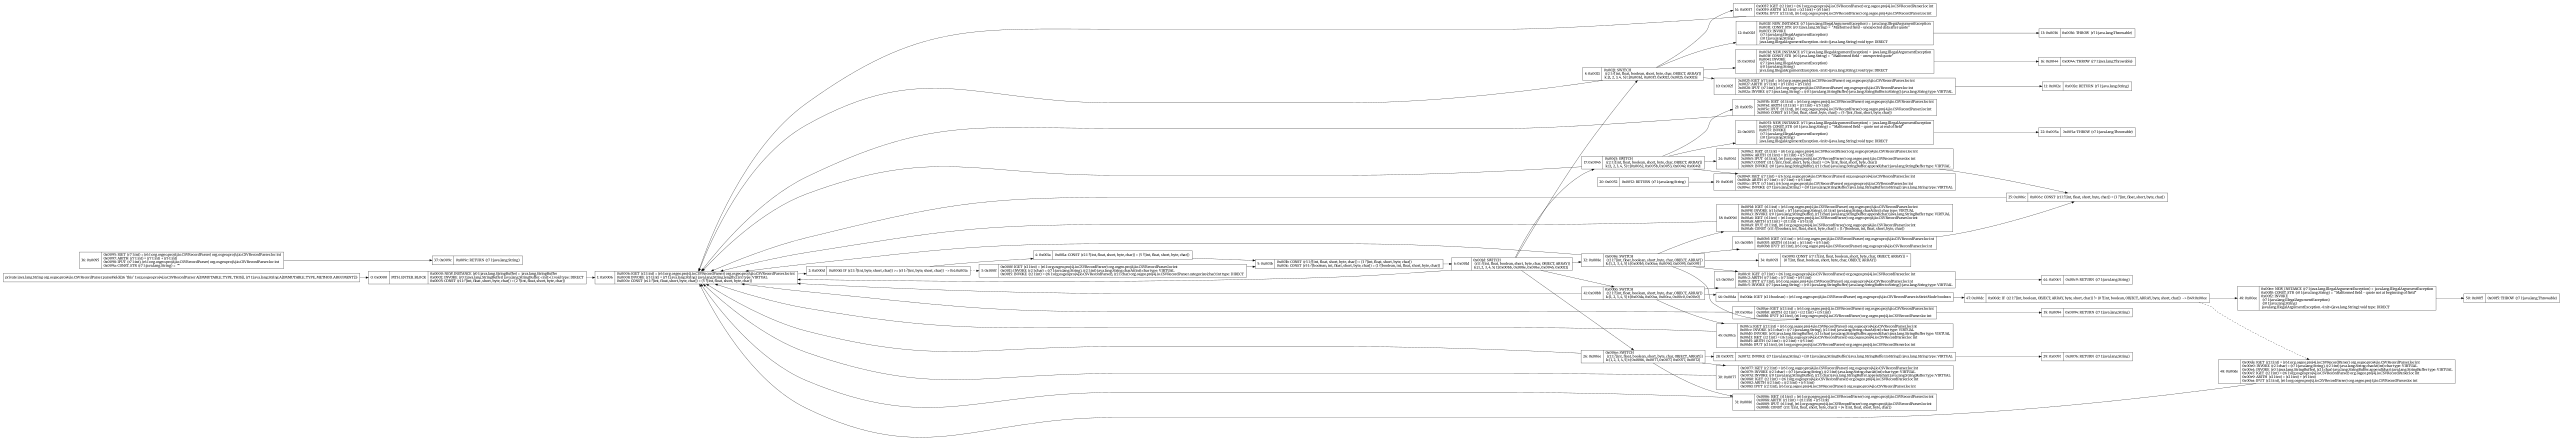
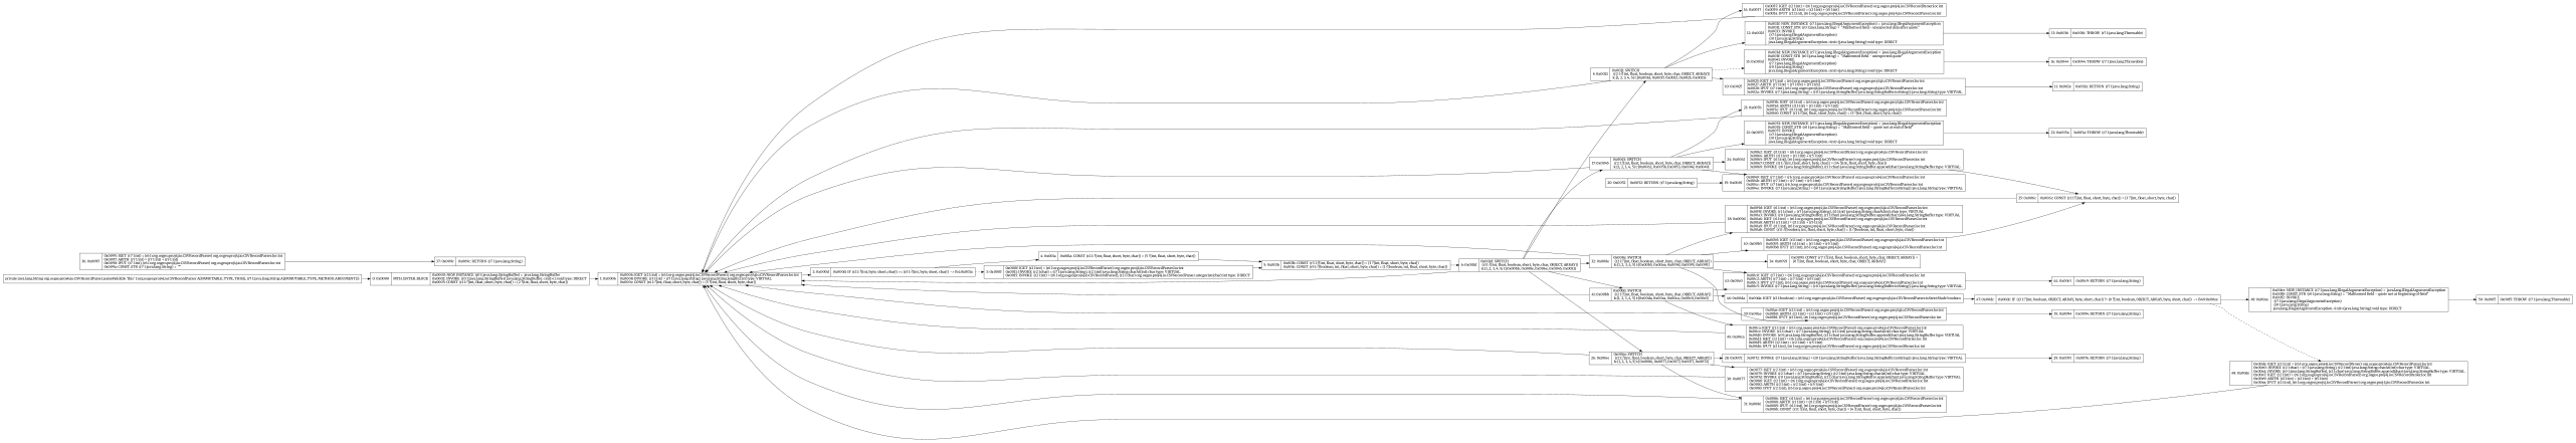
  digraph {
    fontname=Merriweather
    rankdir=LR
    node [fontname=Merriweather shape=record]
    edge [fontname=Merriweather]
    n1 [label="{0\:\ 0x0000|MTH_ENTER_BLOCK\l|0x0000: NEW_INSTANCE  (r0 I:java.lang.StringBuffer) =  java.lang.StringBuffer \l0x0002: INVOKE  (r0 I:java.lang.StringBuffer) java.lang.StringBuffer.\<init\>():void type: DIRECT \l0x0005: CONST  (r1 I:?[int, float, short, byte, char]) = (2 ?[int, float, short, byte, char]) \l}"]
    n2 [label="{1\:\ 0x0006|0x0006: IGET  (r2 I:int) = (r6 I:org.osgeo.proj4j.io.CSVRecordParser) org.osgeo.proj4j.io.CSVRecordParser.loc int \l0x0008: INVOKE  (r3 I:int) = (r7 I:java.lang.String) java.lang.String.length():int type: VIRTUAL \l0x000c: CONST  (r4 I:?[int, float, short, byte, char]) = (5 ?[int, float, short, byte, char]) \l}"]
    n3 [label="{2\:\ 0x000d|0x000d: IF  (r2 I:?[int, byte, short, char]) \>= (r3 I:?[int, byte, short, char])  \-\> B:4:0x001a \l}"]
    n4 [label="{3\:\ 0x000f|0x000f: IGET  (r2 I:int) = (r6 I:org.osgeo.proj4j.io.CSVRecordParser) org.osgeo.proj4j.io.CSVRecordParser.loc int \l0x0011: INVOKE  (r2 I:char) = (r7 I:java.lang.String), (r2 I:int) java.lang.String.charAt(int):char type: VIRTUAL \l0x0015: INVOKE  (r2 I:int) = (r6 I:org.osgeo.proj4j.io.CSVRecordParser), (r2 I:char) org.osgeo.proj4j.io.CSVRecordParser.categorize(char):int type: DIRECT \l}"]
    n5 [label="{4\:\ 0x001a|0x001a: CONST  (r2 I:?[int, float, short, byte, char]) = (5 ?[int, float, short, byte, char]) \l}"]
    n6 [label="{5\:\ 0x001b|0x001b: CONST  (r3 I:?[int, float, short, byte, char]) = (3 ?[int, float, short, byte, char]) \l0x001c: CONST  (r5 I:?[boolean, int, float, short, byte, char]) = (1 ?[boolean, int, float, short, byte, char]) \l}"]
    n7 [label="{6\:\ 0x001d|0x001d: SWITCH  \l  (r1 I:?[int, float, boolean, short, byte, char, OBJECT, ARRAY])\l k:[1, 2, 3, 4, 5] t:[0x00bb, 0x008e, 0x006e, 0x0045, 0x0021] \l}"]
    n8 [label="{8\:\ 0x0021|0x0021: SWITCH  \l  (r2 I:?[int, float, boolean, short, byte, char, OBJECT, ARRAY])\l k:[1, 2, 3, 4, 5] t:[0x003d, 0x0037, 0x002f, 0x0025, 0x0025] \l}"]
    n9 [label="{17\:\ 0x0045|0x0045: SWITCH  \l  (r2 I:?[int, float, boolean, short, byte, char, OBJECT, ARRAY])\l k:[1, 2, 3, 4, 5] t:[0x0062, 0x005b, 0x0053, 0x0049, 0x0049] \l}"]
    n10 [label="{26\:\ 0x006e|0x006e: SWITCH  \l  (r2 I:?[int, float, boolean, short, byte, char, OBJECT, ARRAY])\l k:[1, 2, 3, 4, 5] t:[0x0086, 0x0077, 0x0077, 0x0077, 0x0072] \l}"]
    n11 [label="{32\:\ 0x008e|0x008e: SWITCH  \l  (r2 I:?[int, float, boolean, short, byte, char, OBJECT, ARRAY])\l k:[1, 2, 3, 4, 5] t:[0x00b5, 0x00ae, 0x009d, 0x0095, 0x0093] \l}"]
    n12 [label="{41\:\ 0x00bb|0x00bb: SWITCH  \l  (r2 I:?[int, float, boolean, short, byte, char, OBJECT, ARRAY])\l k:[1, 2, 3, 4, 5] t:[0x00da, 0x00ca, 0x00ca, 0x00c0, 0x00c0] \l}"]
    n13 [label="{10\:\ 0x0025|0x0025: IGET  (r7 I:int) = (r6 I:org.osgeo.proj4j.io.CSVRecordParser) org.osgeo.proj4j.io.CSVRecordParser.loc int \l0x0027: ARITH  (r7 I:int) = (r7 I:int) + (r5 I:int) \l0x0028: IPUT  (r7 I:int), (r6 I:org.osgeo.proj4j.io.CSVRecordParser) org.osgeo.proj4j.io.CSVRecordParser.loc int \l0x002a: INVOKE  (r7 I:java.lang.String) = (r0 I:java.lang.StringBuffer) java.lang.StringBuffer.toString():java.lang.String type: VIRTUAL \l}"]
    n14 [label="{12\:\ 0x002f|0x002f: NEW_INSTANCE  (r7 I:java.lang.IllegalArgumentException) =  java.lang.IllegalArgumentException \l0x0031: CONST_STR  (r0 I:java.lang.String) =  \"Malformed field \- unexpected data after quote\" \l0x0033: INVOKE  \l  (r7 I:java.lang.IllegalArgumentException)\l  (r0 I:java.lang.String)\l java.lang.IllegalArgumentException.\<init\>(java.lang.String):void type: DIRECT \l}"]
    n15 [label="{14\:\ 0x0037|0x0037: IGET  (r2 I:int) = (r6 I:org.osgeo.proj4j.io.CSVRecordParser) org.osgeo.proj4j.io.CSVRecordParser.loc int \l0x0039: ARITH  (r2 I:int) = (r2 I:int) + (r5 I:int) \l0x003a: IPUT  (r2 I:int), (r6 I:org.osgeo.proj4j.io.CSVRecordParser) org.osgeo.proj4j.io.CSVRecordParser.loc int \l}"]
    n16 [label="{15\:\ 0x003d|0x003d: NEW_INSTANCE  (r7 I:java.lang.IllegalArgumentException) =  java.lang.IllegalArgumentException \l0x003f: CONST_STR  (r0 I:java.lang.String) =  \"Malformed field \- unexpected quote\" \l0x0041: INVOKE  \l  (r7 I:java.lang.IllegalArgumentException)\l  (r0 I:java.lang.String)\l java.lang.IllegalArgumentException.\<init\>(java.lang.String):void type: DIRECT \l}"]
    n17 [label="{19\:\ 0x0049|0x0049: IGET  (r7 I:int) = (r6 I:org.osgeo.proj4j.io.CSVRecordParser) org.osgeo.proj4j.io.CSVRecordParser.loc int \l0x004b: ARITH  (r7 I:int) = (r7 I:int) + (r5 I:int) \l0x004c: IPUT  (r7 I:int), (r6 I:org.osgeo.proj4j.io.CSVRecordParser) org.osgeo.proj4j.io.CSVRecordParser.loc int \l0x004e: INVOKE  (r7 I:java.lang.String) = (r0 I:java.lang.StringBuffer) java.lang.StringBuffer.toString():java.lang.String type: VIRTUAL \l}"]
    n18 [label="{21\:\ 0x0053|0x0053: NEW_INSTANCE  (r7 I:java.lang.IllegalArgumentException) =  java.lang.IllegalArgumentException \l0x0055: CONST_STR  (r0 I:java.lang.String) =  \"Malformed field \- quote not at end of field\" \l0x0057: INVOKE  \l  (r7 I:java.lang.IllegalArgumentException)\l  (r0 I:java.lang.String)\l java.lang.IllegalArgumentException.\<init\>(java.lang.String):void type: DIRECT \l}"]
    n19 [label="{23\:\ 0x005b|0x005b: IGET  (r1 I:int) = (r6 I:org.osgeo.proj4j.io.CSVRecordParser) org.osgeo.proj4j.io.CSVRecordParser.loc int \l0x005d: ARITH  (r1 I:int) = (r1 I:int) + (r5 I:int) \l0x005e: IPUT  (r1 I:int), (r6 I:org.osgeo.proj4j.io.CSVRecordParser) org.osgeo.proj4j.io.CSVRecordParser.loc int \l0x0060: CONST  (r1 I:?[int, float, short, byte, char]) = (5 ?[int, float, short, byte, char]) \l}"]
    n20 [label="{24\:\ 0x0062|0x0062: IGET  (r1 I:int) = (r6 I:org.osgeo.proj4j.io.CSVRecordParser) org.osgeo.proj4j.io.CSVRecordParser.loc int \l0x0064: ARITH  (r1 I:int) = (r1 I:int) + (r5 I:int) \l0x0065: IPUT  (r1 I:int), (r6 I:org.osgeo.proj4j.io.CSVRecordParser) org.osgeo.proj4j.io.CSVRecordParser.loc int \l0x0067: CONST  (r1 I:?[int, float, short, byte, char]) = (34 ?[int, float, short, byte, char]) \l0x0069: INVOKE  (r0 I:java.lang.StringBuffer), (r1 I:char) java.lang.StringBuffer.append(char):java.lang.StringBuffer type: VIRTUAL \l}"]
    n21 [label="{28\:\ 0x0072|0x0072: INVOKE  (r7 I:java.lang.String) = (r0 I:java.lang.StringBuffer) java.lang.StringBuffer.toString():java.lang.String type: VIRTUAL \l}"]
    n22 [label="{30\:\ 0x0077|0x0077: IGET  (r2 I:int) = (r6 I:org.osgeo.proj4j.io.CSVRecordParser) org.osgeo.proj4j.io.CSVRecordParser.loc int \l0x0079: INVOKE  (r2 I:char) = (r7 I:java.lang.String), (r2 I:int) java.lang.String.charAt(int):char type: VIRTUAL \l0x007d: INVOKE  (r0 I:java.lang.StringBuffer), (r2 I:char) java.lang.StringBuffer.append(char):java.lang.StringBuffer type: VIRTUAL \l0x0080: IGET  (r2 I:int) = (r6 I:org.osgeo.proj4j.io.CSVRecordParser) org.osgeo.proj4j.io.CSVRecordParser.loc int \l0x0082: ARITH  (r2 I:int) = (r2 I:int) + (r5 I:int) \l0x0083: IPUT  (r2 I:int), (r6 I:org.osgeo.proj4j.io.CSVRecordParser) org.osgeo.proj4j.io.CSVRecordParser.loc int \l}"]
    n23 [label="{31\:\ 0x0086|0x0086: IGET  (r1 I:int) = (r6 I:org.osgeo.proj4j.io.CSVRecordParser) org.osgeo.proj4j.io.CSVRecordParser.loc int \l0x0088: ARITH  (r1 I:int) = (r1 I:int) + (r5 I:int) \l0x0089: IPUT  (r1 I:int), (r6 I:org.osgeo.proj4j.io.CSVRecordParser) org.osgeo.proj4j.io.CSVRecordParser.loc int \l0x008b: CONST  (r1 I:?[int, float, short, byte, char]) = (4 ?[int, float, short, byte, char]) \l}"]
    n24 [label="{34\:\ 0x0093|0x0093: CONST  (r7 I:?[int, float, boolean, short, byte, char, OBJECT, ARRAY]) = \l  (0 ?[int, float, boolean, short, byte, char, OBJECT, ARRAY])\l \l}"]
    n25 [label="{38\:\ 0x009d|0x009d: IGET  (r1 I:int) = (r6 I:org.osgeo.proj4j.io.CSVRecordParser) org.osgeo.proj4j.io.CSVRecordParser.loc int \l0x009f: INVOKE  (r1 I:char) = (r7 I:java.lang.String), (r1 I:int) java.lang.String.charAt(int):char type: VIRTUAL \l0x00a3: INVOKE  (r0 I:java.lang.StringBuffer), (r1 I:char) java.lang.StringBuffer.append(char):java.lang.StringBuffer type: VIRTUAL \l0x00a6: IGET  (r1 I:int) = (r6 I:org.osgeo.proj4j.io.CSVRecordParser) org.osgeo.proj4j.io.CSVRecordParser.loc int \l0x00a8: ARITH  (r1 I:int) = (r1 I:int) + (r5 I:int) \l0x00a9: IPUT  (r1 I:int), (r6 I:org.osgeo.proj4j.io.CSVRecordParser) org.osgeo.proj4j.io.CSVRecordParser.loc int \l0x00ab: CONST  (r1 I:?[boolean, int, float, short, byte, char]) = (1 ?[boolean, int, float, short, byte, char]) \l}"]
    n26 [label="{39\:\ 0x00ae|0x00ae: IGET  (r2 I:int) = (r6 I:org.osgeo.proj4j.io.CSVRecordParser) org.osgeo.proj4j.io.CSVRecordParser.loc int \l0x00b0: ARITH  (r2 I:int) = (r2 I:int) + (r5 I:int) \l0x00b1: IPUT  (r2 I:int), (r6 I:org.osgeo.proj4j.io.CSVRecordParser) org.osgeo.proj4j.io.CSVRecordParser.loc int \l}"]
    n27 [label="{40\:\ 0x00b5|0x00b5: IGET  (r1 I:int) = (r6 I:org.osgeo.proj4j.io.CSVRecordParser) org.osgeo.proj4j.io.CSVRecordParser.loc int \l0x00b7: ARITH  (r1 I:int) = (r1 I:int) + (r5 I:int) \l0x00b8: IPUT  (r1 I:int), (r6 I:org.osgeo.proj4j.io.CSVRecordParser) org.osgeo.proj4j.io.CSVRecordParser.loc int \l}"]
    n28 [label="{43\:\ 0x00c0|0x00c0: IGET  (r7 I:int) = (r6 I:org.osgeo.proj4j.io.CSVRecordParser) org.osgeo.proj4j.io.CSVRecordParser.loc int \l0x00c2: ARITH  (r7 I:int) = (r7 I:int) + (r5 I:int) \l0x00c3: IPUT  (r7 I:int), (r6 I:org.osgeo.proj4j.io.CSVRecordParser) org.osgeo.proj4j.io.CSVRecordParser.loc int \l0x00c5: INVOKE  (r7 I:java.lang.String) = (r0 I:java.lang.StringBuffer) java.lang.StringBuffer.toString():java.lang.String type: VIRTUAL \l}"]
    n29 [label="{45\:\ 0x00ca|0x00ca: IGET  (r2 I:int) = (r6 I:org.osgeo.proj4j.io.CSVRecordParser) org.osgeo.proj4j.io.CSVRecordParser.loc int \l0x00cc: INVOKE  (r2 I:char) = (r7 I:java.lang.String), (r2 I:int) java.lang.String.charAt(int):char type: VIRTUAL \l0x00d0: INVOKE  (r0 I:java.lang.StringBuffer), (r2 I:char) java.lang.StringBuffer.append(char):java.lang.StringBuffer type: VIRTUAL \l0x00d3: IGET  (r2 I:int) = (r6 I:org.osgeo.proj4j.io.CSVRecordParser) org.osgeo.proj4j.io.CSVRecordParser.loc int \l0x00d5: ARITH  (r2 I:int) = (r2 I:int) + (r5 I:int) \l0x00d6: IPUT  (r2 I:int), (r6 I:org.osgeo.proj4j.io.CSVRecordParser) org.osgeo.proj4j.io.CSVRecordParser.loc int \l}"]
    n30 [label="{46\:\ 0x00da|0x00da: IGET  (r2 I:boolean) = (r6 I:org.osgeo.proj4j.io.CSVRecordParser) org.osgeo.proj4j.io.CSVRecordParser.isStrictMode boolean \l}"]
    n31 [label="{11\:\ 0x002e|0x002e: RETURN  (r7 I:java.lang.String) \l}"]
    n32 [label="{13\:\ 0x0036|0x0036: THROW  (r7 I:java.lang.Throwable) \l}"]
    n33 [label="{16\:\ 0x0044|0x0044: THROW  (r7 I:java.lang.Throwable) \l}"]
    n34 [label="{22\:\ 0x005a|0x005a: THROW  (r7 I:java.lang.Throwable) \l}"]
    n35 [label="{25\:\ 0x006c|0x006c: CONST  (r1 I:?[int, float, short, byte, char]) = (3 ?[int, float, short, byte, char]) \l}"]
    n36 [label="{20\:\ 0x0052|0x0052: RETURN  (r7 I:java.lang.String) \l}"]
    n37 [label="{29\:\ 0x0076|0x0076: RETURN  (r7 I:java.lang.String) \l}"]
    n38 [label="{36\:\ 0x0095|0x0095: IGET  (r7 I:int) = (r6 I:org.osgeo.proj4j.io.CSVRecordParser) org.osgeo.proj4j.io.CSVRecordParser.loc int \l0x0097: ARITH  (r7 I:int) = (r7 I:int) + (r5 I:int) \l0x0098: IPUT  (r7 I:int), (r6 I:org.osgeo.proj4j.io.CSVRecordParser) org.osgeo.proj4j.io.CSVRecordParser.loc int \l0x009a: CONST_STR  (r7 I:java.lang.String) =  \"\" \l}"]
    n39 [label="{37\:\ 0x009c|0x009c: RETURN  (r7 I:java.lang.String) \l}"]
    n40 [label="{35\:\ 0x0094|0x0094: RETURN  (r7 I:java.lang.String) \l}"]
    n41 [label="{44\:\ 0x00c9|0x00c9: RETURN  (r7 I:java.lang.String) \l}"]
    n42 [label="{47\:\ 0x00dc|0x00dc: IF  (r2 I:?[int, boolean, OBJECT, ARRAY, byte, short, char]) != (0 ?[int, boolean, OBJECT, ARRAY, byte, short, char])  \-\> B:49:0x00ee \l}"]
    n43 [label="{48\:\ 0x00de|0x00de: IGET  (r2 I:int) = (r6 I:org.osgeo.proj4j.io.CSVRecordParser) org.osgeo.proj4j.io.CSVRecordParser.loc int \l0x00e0: INVOKE  (r2 I:char) = (r7 I:java.lang.String), (r2 I:int) java.lang.String.charAt(int):char type: VIRTUAL \l0x00e4: INVOKE  (r0 I:java.lang.StringBuffer), (r2 I:char) java.lang.StringBuffer.append(char):java.lang.StringBuffer type: VIRTUAL \l0x00e7: IGET  (r2 I:int) = (r6 I:org.osgeo.proj4j.io.CSVRecordParser) org.osgeo.proj4j.io.CSVRecordParser.loc int \l0x00e9: ARITH  (r2 I:int) = (r2 I:int) + (r5 I:int) \l0x00ea: IPUT  (r2 I:int), (r6 I:org.osgeo.proj4j.io.CSVRecordParser) org.osgeo.proj4j.io.CSVRecordParser.loc int \l}"]
    n44 [label="{49\:\ 0x00ee|0x00ee: NEW_INSTANCE  (r7 I:java.lang.IllegalArgumentException) =  java.lang.IllegalArgumentException \l0x00f0: CONST_STR  (r0 I:java.lang.String) =  \"Malformed field \- quote not at beginning of field\" \l0x00f2: INVOKE  \l  (r7 I:java.lang.IllegalArgumentException)\l  (r0 I:java.lang.String)\l java.lang.IllegalArgumentException.\<init\>(java.lang.String):void type: DIRECT \l}"]
    n45 [label="{50\:\ 0x00f5|0x00f5: THROW  (r7 I:java.lang.Throwable) \l}"]
    n46 [label="{private java.lang.String org.osgeo.proj4j.io.CSVRecordParser.parseField((r6 'this' I:org.osgeo.proj4j.io.CSVRecordParser A[IMMUTABLE_TYPE, THIS]), (r7 I:java.lang.String A[IMMUTABLE_TYPE, METHOD_ARGUMENT])) }"]
    n1 -> n2
    n2 -> n3
    n3 -> n4 [style=dashed]
    n3 -> n5
    n4 -> n6
    n5 -> n6
    n6 -> n7
    n7 -> n2
    n7 -> n8
    n7 -> n9
    n7 -> n10
    n7 -> n11
    n7 -> n12
    n8 -> n2
    n8 -> n13
    n8 -> n14
    n8 -> n15
-   n8 -> n16
+   n8 -> n16 [style=dashed]
    n9 -> n2
    n9 -> n17
    n9 -> n18
    n9 -> n19
    n9 -> n20
    n10 -> n2
    n10 -> n21
    n10 -> n22
    n10 -> n23
    n11 -> n2
    n11 -> n24
    n11 -> n25
    n11 -> n26
    n11 -> n27
    n11 -> n28
    n12 -> n2
    n12 -> n28
    n12 -> n29
    n12 -> n30
    n13 -> n31
    n14 -> n32
    n15 -> n2
    n16 -> n33
    n18 -> n34
    n19 -> n2
    n20 -> n35
    n21 -> n37
    n22 -> n2
    n23 -> n2
    n25 -> n2
    n26 -> n2
    n26 -> n40
    n27 -> n35
    n28 -> n41
    n29 -> n2
    n30 -> n42
    n35 -> n2
    n36 -> n17
    n38 -> n39
    n42 -> n43 [style=dashed]
    n42 -> n44
    n43 -> n2
    n44 -> n45
    n46 -> n1
  }
